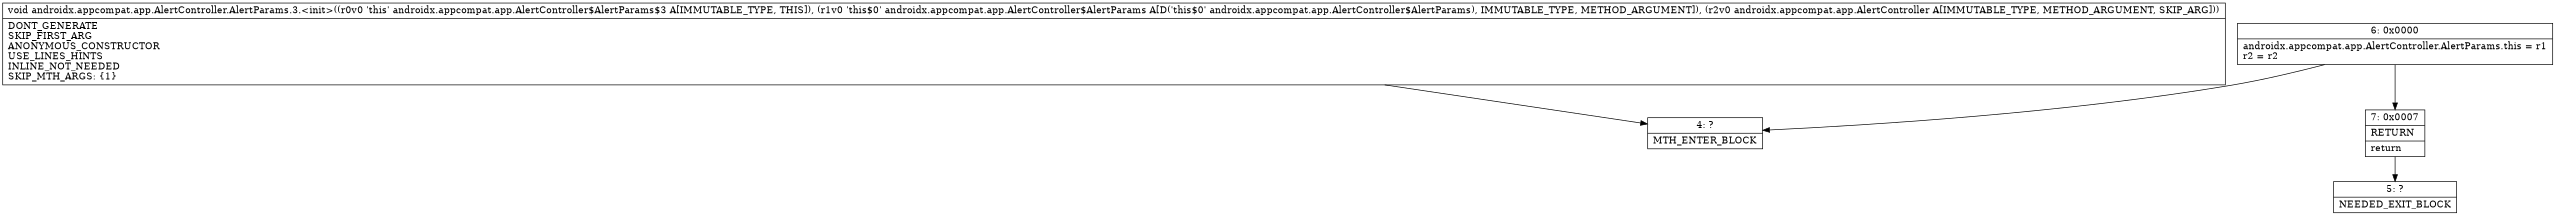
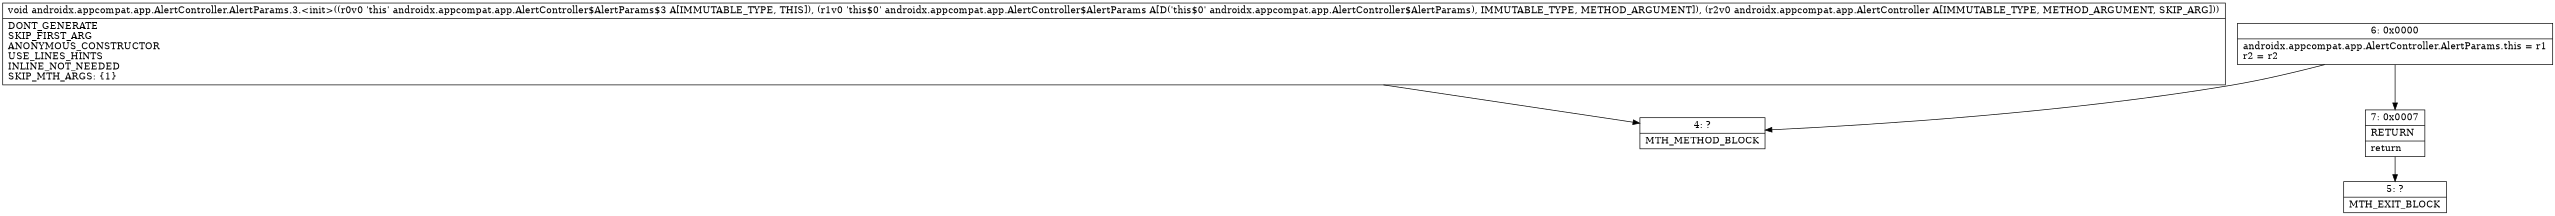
  digraph {
    node [shape=record]
-   n1 [label="{4\:\ ?|MTH_ENTER_BLOCK\l}"]
+   n1 [label="{4\:\ ?|MTH_METHOD_BLOCK\l}"]
    n2 [label="{6\:\ 0x0000|androidx.appcompat.app.AlertController.AlertParams.this = r1\lr2 = r2\l}"]
    n3 [label="{7\:\ 0x0007|RETURN\l|return\l}"]
-   n4 [label="{5\:\ ?|NEEDED_EXIT_BLOCK\l}"]
+   n4 [label="{5\:\ ?|MTH_EXIT_BLOCK\l}"]
    n5 [label="{void androidx.appcompat.app.AlertController.AlertParams.3.\<init\>((r0v0 'this' androidx.appcompat.app.AlertController$AlertParams$3 A[IMMUTABLE_TYPE, THIS]), (r1v0 'this$0' androidx.appcompat.app.AlertController$AlertParams A[D('this$0' androidx.appcompat.app.AlertController$AlertParams), IMMUTABLE_TYPE, METHOD_ARGUMENT]), (r2v0 androidx.appcompat.app.AlertController A[IMMUTABLE_TYPE, METHOD_ARGUMENT, SKIP_ARG]))  | DONT_GENERATE\lSKIP_FIRST_ARG\lANONYMOUS_CONSTRUCTOR\lUSE_LINES_HINTS\lINLINE_NOT_NEEDED\lSKIP_MTH_ARGS: \{1\}\l}"]
    n2 -> n1
    n2 -> n3
    n3 -> n4
    n5 -> n1
  }
